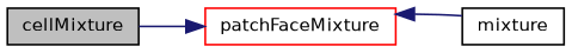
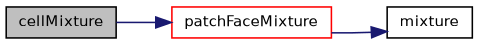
  digraph {
    rankdir=LR
    node [color=black fontname=Helvetica fontsize=10 shape=record]
    edge [color=midnightblue fontname=Helvetica fontsize=10 labelfontname=Helvetica labelfontsize=10 style=solid]
    n1 [fillcolor=grey75 fontcolor=black height=0.2 label=cellMixture style=filled width=0.4]
    n2 [color=red height=0.2 label=patchFaceMixture width=0.4]
    n3 [height=0.2 label=mixture width=0.4]
    n1 -> n2
-   n3 -> n2
+   n2 -> n3
  }
